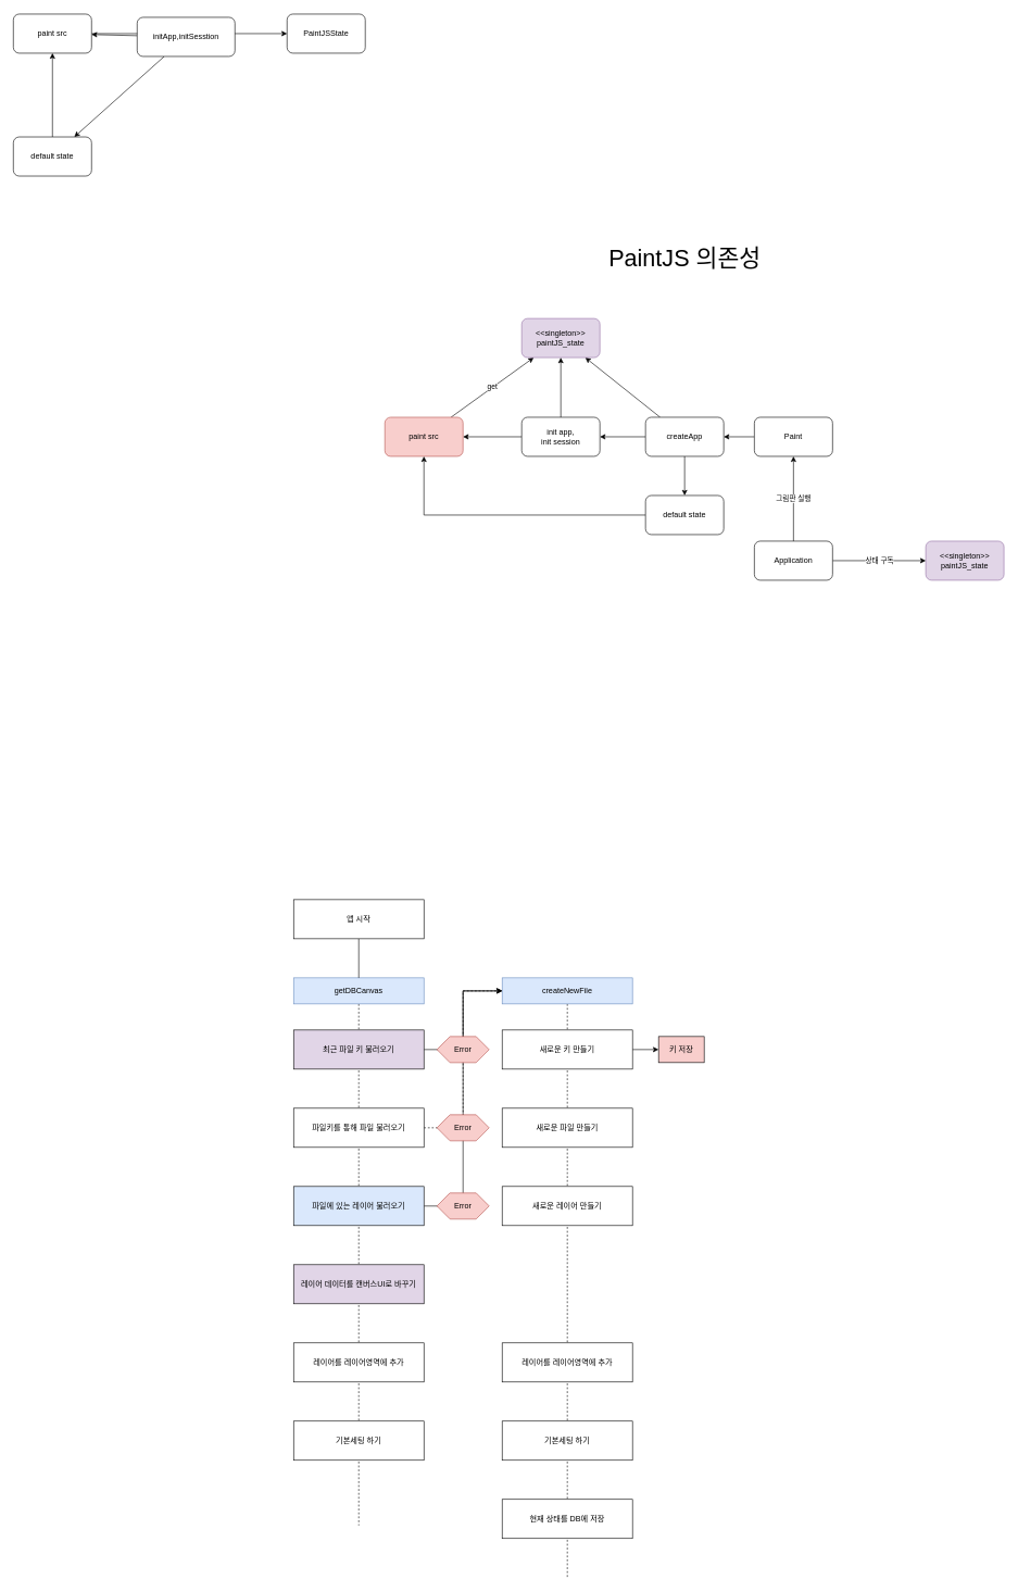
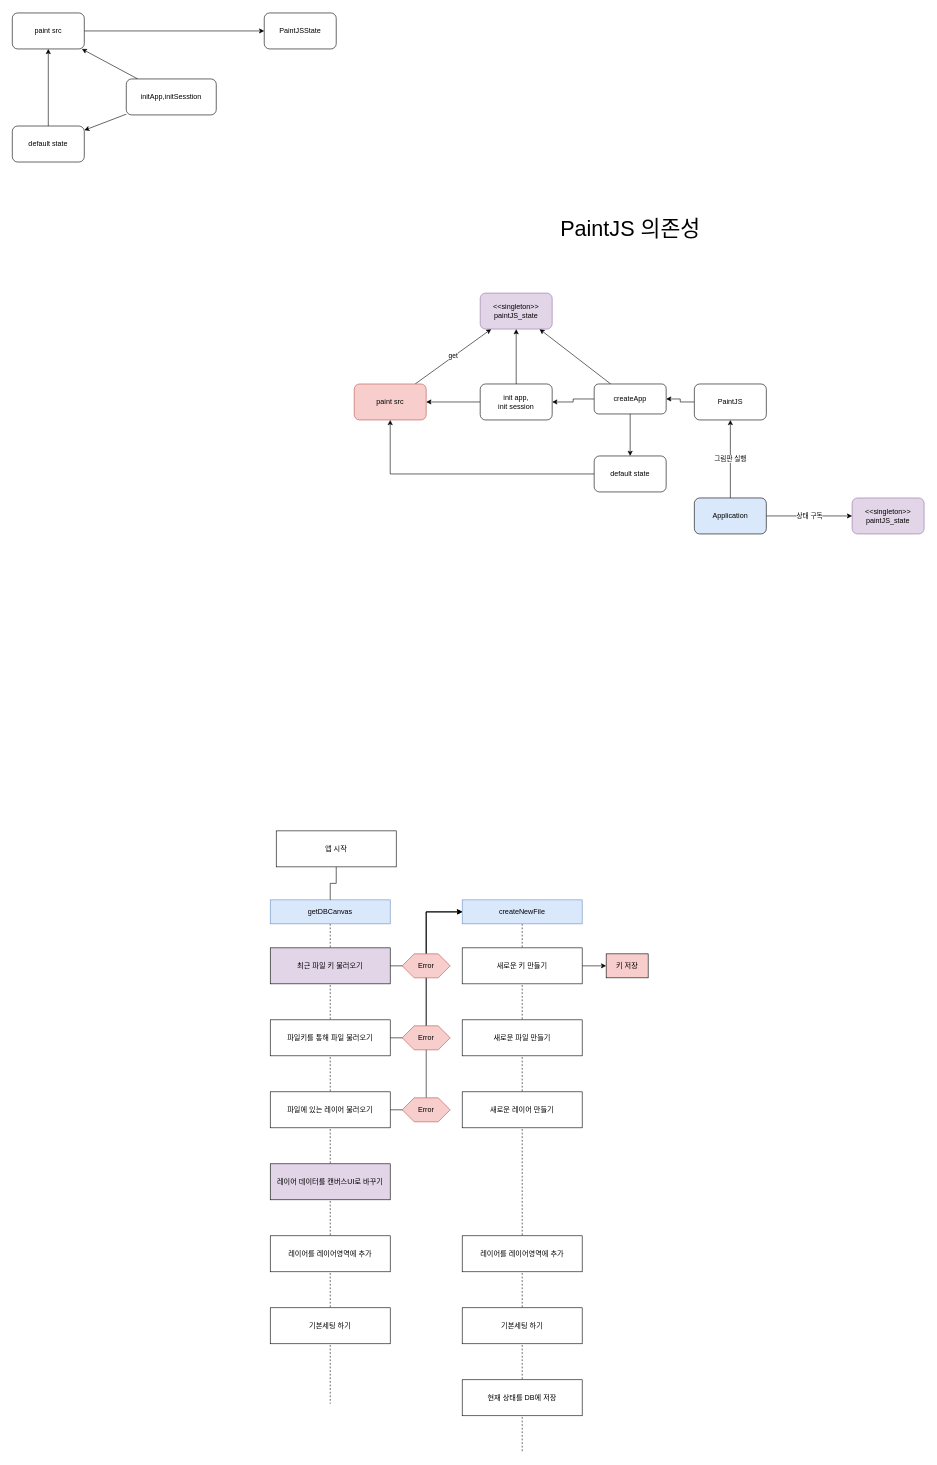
  <mxCell id="0" />
  <mxCell id="1" parent="0" />
  <mxCell id="2" value="" style="group" vertex="1" connectable="0" parent="1"><mxGeometry x="770" y="1499" width="200" height="920" as="geometry" /></mxCell>
  <mxCell id="3" value="" style="shape=umlLifeline;perimeter=lifelinePerimeter;whiteSpace=wrap;html=1;container=1;dropTarget=0;collapsible=0;recursiveResize=0;outlineConnect=0;portConstraint=eastwest;newEdgeStyle={&quot;curved&quot;:0,&quot;rounded&quot;:0};size=0;" vertex="1" parent="2"><mxGeometry y="40" width="200" height="880" as="geometry" /></mxCell>
  <mxCell id="4" value="createNewFile" style="html=1;whiteSpace=wrap;fillColor=#dae8fc;strokeColor=#6c8ebf;" vertex="1" parent="2"><mxGeometry width="200" height="40" as="geometry" /></mxCell>
  <mxCell id="5" value="" style="group" vertex="1" connectable="0" parent="1"><mxGeometry x="450" y="1499" width="200" height="840" as="geometry" /></mxCell>
  <mxCell id="6" value="" style="shape=umlLifeline;perimeter=lifelinePerimeter;whiteSpace=wrap;html=1;container=1;dropTarget=0;collapsible=0;recursiveResize=0;outlineConnect=0;portConstraint=eastwest;newEdgeStyle={&quot;curved&quot;:0,&quot;rounded&quot;:0};size=0;" vertex="1" parent="5"><mxGeometry y="40" width="200" height="800" as="geometry" /></mxCell>
  <mxCell id="7" value="getDBCanvas" style="html=1;whiteSpace=wrap;fillColor=#dae8fc;strokeColor=#6c8ebf;" vertex="1" parent="5"><mxGeometry width="200" height="40" as="geometry" /></mxCell>
  <mxCell id="8" value="PaintJSState" style="rounded=1;whiteSpace=wrap;html=1;" parent="1" vertex="1"><mxGeometry x="440" y="20.5" width="120" height="60" as="geometry" /></mxCell>
  <mxCell id="9" style="edgeStyle=orthogonalEdgeStyle;rounded=0;orthogonalLoop=1;jettySize=auto;html=1;" parent="1" source="10" target="8" edge="1"><mxGeometry relative="1" as="geometry" /></mxCell>
  <mxCell id="10" value="paint src" style="rounded=1;whiteSpace=wrap;html=1;" parent="1" vertex="1"><mxGeometry x="20" y="20.5" width="120" height="60" as="geometry" /></mxCell>
  <mxCell id="11" style="edgeStyle=orthogonalEdgeStyle;rounded=0;orthogonalLoop=1;jettySize=auto;html=1;" parent="1" source="15" target="10" edge="1"><mxGeometry relative="1" as="geometry"><mxPoint x="80" y="210.5" as="sourcePoint" /></mxGeometry></mxCell>
  <mxCell id="12" style="rounded=0;orthogonalLoop=1;jettySize=auto;html=1;" parent="1" source="14" target="10" edge="1"><mxGeometry relative="1" as="geometry" /></mxCell>
  <mxCell id="13" style="rounded=0;orthogonalLoop=1;jettySize=auto;html=1;" parent="1" source="14" target="15" edge="1"><mxGeometry relative="1" as="geometry"><mxPoint x="140" y="217.5" as="targetPoint" /></mxGeometry></mxCell>
- <mxCell id="14" value="initApp,initSesstion" style="rounded=1;whiteSpace=wrap;html=1;" parent="1" vertex="1"><mxGeometry x="210" y="25.5" width="150" height="60" as="geometry" /></mxCell>
+ <mxCell id="14" value="initApp,initSesstion" style="rounded=1;whiteSpace=wrap;html=1;" parent="1" vertex="1"><mxGeometry x="210" y="130.5" width="150" height="60" as="geometry" /></mxCell>
  <mxCell id="15" value="default state" style="rounded=1;whiteSpace=wrap;html=1;" parent="1" vertex="1"><mxGeometry x="20" y="209" width="120" height="60" as="geometry" /></mxCell>
  <mxCell id="16" style="edgeStyle=orthogonalEdgeStyle;rounded=0;orthogonalLoop=1;jettySize=auto;html=1;" parent="1" source="17" target="22" edge="1"><mxGeometry relative="1" as="geometry" /></mxCell>
- <mxCell id="17" value="Paint" style="rounded=1;whiteSpace=wrap;html=1;" parent="1" vertex="1"><mxGeometry x="1157" y="639" width="120" height="60" as="geometry" /></mxCell>
+ <mxCell id="17" value="PaintJS" style="rounded=1;whiteSpace=wrap;html=1;" parent="1" vertex="1"><mxGeometry x="1157" y="639" width="120" height="60" as="geometry" /></mxCell>
  <mxCell id="18" value="get" style="rounded=0;orthogonalLoop=1;jettySize=auto;html=1;" parent="1" source="19" target="24" edge="1"><mxGeometry relative="1" as="geometry" /></mxCell>
  <mxCell id="19" value="paint src" style="rounded=1;whiteSpace=wrap;html=1;fillColor=#f8cecc;strokeColor=#b85450;" parent="1" vertex="1"><mxGeometry x="590" y="639" width="120" height="60" as="geometry" /></mxCell>
  <mxCell id="20" style="edgeStyle=orthogonalEdgeStyle;rounded=0;orthogonalLoop=1;jettySize=auto;html=1;" parent="1" source="22" target="33" edge="1"><mxGeometry relative="1" as="geometry"><mxPoint x="990" y="769" as="targetPoint" /></mxGeometry></mxCell>
  <mxCell id="21" value="" style="rounded=0;orthogonalLoop=1;jettySize=auto;html=1;" parent="1" source="22" target="24" edge="1"><mxGeometry relative="1" as="geometry" /></mxCell>
- <mxCell id="22" value="createApp" style="rounded=1;whiteSpace=wrap;html=1;" parent="1" vertex="1"><mxGeometry x="990" y="639" width="120" height="60" as="geometry" /></mxCell>
+ <mxCell id="22" value="createApp" style="rounded=1;whiteSpace=wrap;html=1;" parent="1" vertex="1"><mxGeometry x="990" y="639" width="120" height="50" as="geometry" /></mxCell>
  <mxCell id="23" value="&amp;lt;&amp;lt;singleton&amp;gt;&amp;gt;&lt;br&gt;paintJS_state" style="rounded=1;whiteSpace=wrap;html=1;fillColor=#e1d5e7;strokeColor=#9673a6;" parent="1" vertex="1"><mxGeometry x="1420" y="829" width="120" height="60" as="geometry" /></mxCell>
  <mxCell id="24" value="&amp;lt;&amp;lt;singleton&amp;gt;&amp;gt;&lt;br&gt;paintJS_state" style="rounded=1;whiteSpace=wrap;html=1;fillColor=#e1d5e7;strokeColor=#9673a6;" parent="1" vertex="1"><mxGeometry x="800" y="487.5" width="120" height="60" as="geometry" /></mxCell>
  <mxCell id="25" style="rounded=0;orthogonalLoop=1;jettySize=auto;html=1;" parent="1" source="22" target="27" edge="1"><mxGeometry relative="1" as="geometry"><mxPoint x="1120" y="893.029" as="targetPoint" /><mxPoint x="1050" y="487.5" as="sourcePoint" /></mxGeometry></mxCell>
  <mxCell id="26" style="edgeStyle=orthogonalEdgeStyle;rounded=0;orthogonalLoop=1;jettySize=auto;html=1;" parent="1" source="27" target="19" edge="1"><mxGeometry relative="1" as="geometry" /></mxCell>
  <mxCell id="27" value="default state" style="rounded=1;whiteSpace=wrap;html=1;" parent="1" vertex="1"><mxGeometry x="990" y="759" width="120" height="60" as="geometry" /></mxCell>
  <mxCell id="28" value="상태 구독" style="edgeStyle=orthogonalEdgeStyle;rounded=0;orthogonalLoop=1;jettySize=auto;html=1;" parent="1" source="30" target="23" edge="1"><mxGeometry relative="1" as="geometry" /></mxCell>
  <mxCell id="29" value="그림판 실행" style="edgeStyle=orthogonalEdgeStyle;rounded=0;orthogonalLoop=1;jettySize=auto;html=1;" parent="1" source="30" target="17" edge="1"><mxGeometry relative="1" as="geometry" /></mxCell>
- <mxCell id="30" value="Application" style="rounded=1;whiteSpace=wrap;html=1;" parent="1" vertex="1"><mxGeometry x="1157" y="829" width="120" height="60" as="geometry" /></mxCell>
+ <mxCell id="30" value="Application" style="rounded=1;whiteSpace=wrap;html=1;fillColor=#dae8fc;" parent="1" vertex="1"><mxGeometry x="1157" y="829" width="120" height="60" as="geometry" /></mxCell>
  <mxCell id="31" style="edgeStyle=orthogonalEdgeStyle;rounded=0;orthogonalLoop=1;jettySize=auto;html=1;" parent="1" source="33" target="19" edge="1"><mxGeometry relative="1" as="geometry" /></mxCell>
  <mxCell id="32" style="edgeStyle=orthogonalEdgeStyle;rounded=0;orthogonalLoop=1;jettySize=auto;html=1;" parent="1" source="33" target="24" edge="1"><mxGeometry relative="1" as="geometry" /></mxCell>
  <mxCell id="33" value="init app,&lt;div&gt;init session&lt;/div&gt;" style="rounded=1;whiteSpace=wrap;html=1;" parent="1" vertex="1"><mxGeometry x="800" y="639" width="120" height="60" as="geometry" /></mxCell>
- <mxCell id="34" value="&lt;font style=&quot;font-size: 36px;&quot;&gt;PaintJS 의존성&lt;/font&gt;" style="text;html=1;align=center;verticalAlign=middle;resizable=0;points=[];autosize=1;strokeColor=none;fillColor=none;" parent="1" vertex="1"><mxGeometry x="915" y="364" width="270" height="60" as="geometry" /></mxCell>
+ <mxCell id="34" value="&lt;font style=&quot;font-size: 36px;&quot;&gt;PaintJS 의존성&lt;/font&gt;" style="text;html=1;align=center;verticalAlign=middle;resizable=0;points=[];autosize=1;strokeColor=none;fillColor=none;" parent="1" vertex="1"><mxGeometry x="915" y="349" width="270" height="60" as="geometry" /></mxCell>
  <mxCell id="35" style="edgeStyle=orthogonalEdgeStyle;rounded=0;orthogonalLoop=1;jettySize=auto;html=1;" edge="1" parent="1" source="36" target="56"><mxGeometry relative="1" as="geometry" /></mxCell>
  <mxCell id="36" value="새로운 키 만들기" style="rounded=0;whiteSpace=wrap;html=1;" vertex="1" parent="1"><mxGeometry x="770" y="1579" width="200" height="60" as="geometry" /></mxCell>
  <mxCell id="37" value="새로운 레이어 만들기" style="rounded=0;whiteSpace=wrap;html=1;" vertex="1" parent="1"><mxGeometry x="770" y="1819" width="200" height="60" as="geometry" /></mxCell>
  <mxCell id="38" value="기본세팅 하기" style="rounded=0;whiteSpace=wrap;html=1;" vertex="1" parent="1"><mxGeometry x="770" y="2179" width="200" height="60" as="geometry" /></mxCell>
  <mxCell id="39" value="레이어를 레이어영역에 추가" style="rounded=0;whiteSpace=wrap;html=1;" vertex="1" parent="1"><mxGeometry x="770" y="2059" width="200" height="60" as="geometry" /></mxCell>
  <mxCell id="40" value="현재 상태를 DB에 저장" style="rounded=0;whiteSpace=wrap;html=1;" vertex="1" parent="1"><mxGeometry x="770" y="2299" width="200" height="60" as="geometry" /></mxCell>
  <mxCell id="41" value="새로운 파일 만들기" style="rounded=0;whiteSpace=wrap;html=1;" vertex="1" parent="1"><mxGeometry x="770" y="1699" width="200" height="60" as="geometry" /></mxCell>
  <mxCell id="42" style="edgeStyle=orthogonalEdgeStyle;rounded=0;orthogonalLoop=1;jettySize=auto;html=1;endArrow=none;" edge="1" parent="1" source="43" target="7"><mxGeometry relative="1" as="geometry" /></mxCell>
- <mxCell id="43" value="앱 시작" style="rounded=0;whiteSpace=wrap;html=1;" vertex="1" parent="1"><mxGeometry y="1379" width="200" height="60" as="geometry" x="450" /></mxCell>
- <mxCell id="44" style="edgeStyle=orthogonalEdgeStyle;rounded=0;orthogonalLoop=1;jettySize=auto;html=1;dashed=1;" edge="1" parent="1" source="45" target="4"><mxGeometry relative="1" as="geometry"><Array as="points"><mxPoint x="710" y="1729" /><mxPoint x="710" y="1519" /></Array></mxGeometry></mxCell>
+ <mxCell id="43" value="앱 시작" style="rounded=0;whiteSpace=wrap;html=1;" vertex="1" parent="1"><mxGeometry x="460" y="1384" width="200" height="60" as="geometry" /></mxCell>
+ <mxCell id="44" style="edgeStyle=orthogonalEdgeStyle;rounded=0;orthogonalLoop=1;jettySize=auto;html=1;" edge="1" parent="1" source="45" target="4"><mxGeometry relative="1" as="geometry"><Array as="points"><mxPoint x="710" y="1729" /><mxPoint x="710" y="1519" /></Array></mxGeometry></mxCell>
  <mxCell id="45" value="파일키를 통해 파일 불러오기" style="rounded=0;whiteSpace=wrap;html=1;" vertex="1" parent="1"><mxGeometry y="1699" width="200" height="60" as="geometry" x="450" /></mxCell>
  <mxCell id="46" style="edgeStyle=orthogonalEdgeStyle;rounded=0;orthogonalLoop=1;jettySize=auto;html=1;" edge="1" parent="1" source="47" target="4"><mxGeometry relative="1" as="geometry"><Array as="points"><mxPoint x="710" y="1849" /><mxPoint x="710" y="1519" /></Array></mxGeometry></mxCell>
- <mxCell id="47" value="파일에 있는 레이어 불러오기" style="rounded=0;whiteSpace=wrap;html=1;fillColor=#dae8fc;" vertex="1" parent="1"><mxGeometry y="1819" width="200" height="60" as="geometry" x="450" /></mxCell>
+ <mxCell id="47" value="파일에 있는 레이어 불러오기" style="rounded=0;whiteSpace=wrap;html=1;" vertex="1" parent="1"><mxGeometry y="1819" width="200" height="60" as="geometry" x="450" /></mxCell>
  <mxCell id="48" value="레이어 데이터를 캔버스UI로 바꾸기" style="rounded=0;whiteSpace=wrap;html=1;fillColor=#e1d5e7;" vertex="1" parent="1"><mxGeometry y="1939" width="200" height="60" as="geometry" x="450" /></mxCell>
  <mxCell id="49" value="레이어를 레이어영역에 추가" style="rounded=0;whiteSpace=wrap;html=1;" vertex="1" parent="1"><mxGeometry y="2059" width="200" height="60" as="geometry" x="450" /></mxCell>
  <mxCell id="50" value="기본세팅 하기" style="rounded=0;whiteSpace=wrap;html=1;" vertex="1" parent="1"><mxGeometry y="2179" width="200" height="60" as="geometry" x="450" /></mxCell>
  <mxCell id="51" style="edgeStyle=orthogonalEdgeStyle;rounded=0;orthogonalLoop=1;jettySize=auto;html=1;entryX=0;entryY=0.5;entryDx=0;entryDy=0;" edge="1" parent="1" source="52" target="4"><mxGeometry relative="1" as="geometry" /></mxCell>
  <mxCell id="52" value="최근 파일 키 불러오기" style="rounded=0;whiteSpace=wrap;html=1;fillColor=#e1d5e7;" vertex="1" parent="1"><mxGeometry y="1579" width="200" height="60" as="geometry" x="450" /></mxCell>
  <mxCell id="53" value="Error" style="shape=hexagon;perimeter=hexagonPerimeter2;whiteSpace=wrap;html=1;fixedSize=1;fillColor=#f8cecc;strokeColor=#b85450;" vertex="1" parent="1"><mxGeometry x="670" y="1829" width="80" height="40" as="geometry" /></mxCell>
  <mxCell id="54" value="Error" style="shape=hexagon;perimeter=hexagonPerimeter2;whiteSpace=wrap;html=1;fixedSize=1;fillColor=#f8cecc;strokeColor=#b85450;" vertex="1" parent="1"><mxGeometry x="670" y="1709" width="80" height="40" as="geometry" /></mxCell>
  <mxCell id="55" value="Error" style="shape=hexagon;perimeter=hexagonPerimeter2;whiteSpace=wrap;html=1;fixedSize=1;fillColor=#f8cecc;strokeColor=#b85450;" vertex="1" parent="1"><mxGeometry x="670" y="1589" width="80" height="40" as="geometry" /></mxCell>
  <mxCell id="56" value="키 저장" style="rounded=0;whiteSpace=wrap;html=1;fillColor=#f8cecc;" vertex="1" parent="1"><mxGeometry x="1010" y="1589" width="70" height="40" as="geometry" /></mxCell>
